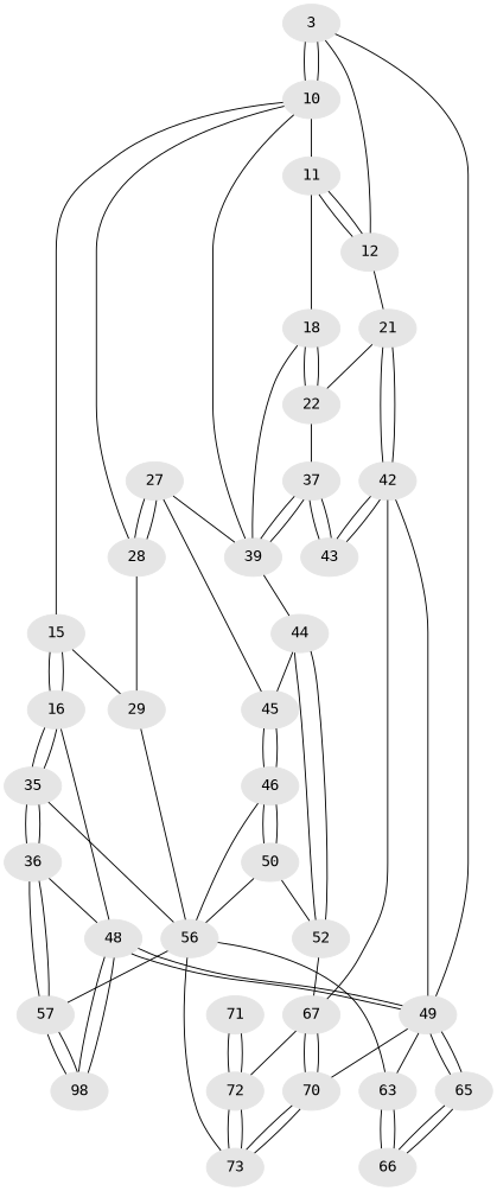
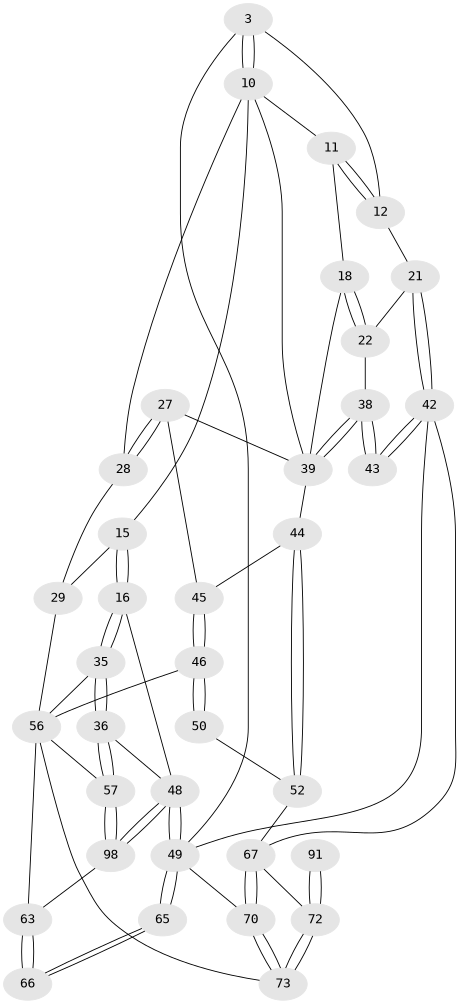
  graph {
    fontname="DejaVu Sans Mono"
    node [color=gray90 fontname="DejaVu Sans Mono" style=filled]
    edge [fontname="DejaVu Sans Mono"]
    3 [super="+2"]
    10 [super="+9+6"]
    12
    49 [super="+13+47"]
    11
    15
    28
    39 [super="+26+25"]
    21
    65
    70
    18
    16
    29
    44
    n16 [label=22 super="+22"]
    42
    35
    48 [super="+37+31+17"]
    56 [super="+55+34+33"]
    36
    n22 [label=98]
-   38 [super="+32+30+24" label=37]
+   38 [super="+32+30+24"]
    43
    67 [super="+53+54"]
    27
    45 [super="+40"]
    46 [super="+41"]
    57
    63 [super="+62"]
    73 [super="+64+61"]
    52
    72 [super="+60+59+69"]
    50
    66
-   71
+   71 [label=91]
    3 -- 10 [weight=3]
    3 -- 10
    3 -- 12
    3 -- 49 [weight=2]
    10 -- 11
    10 -- 15
    10 -- 28
    10 -- 39
    12 -- 21
    49 -- 65
    49 -- 65
    49 -- 70
    11 -- 12
    11 -- 12
    11 -- 18
    15 -- 16
    15 -- 16
    15 -- 29
    28 -- 29
    39 -- 44
    21 -- n16
    21 -- 42
    21 -- 42
    65 -- 66
    65 -- 66
    70 -- 73
    70 -- 73
    18 -- 39
    18 -- n16
    18 -- n16
    16 -- 35
    16 -- 35
    16 -- 48
    29 -- 56
    44 -- 45
    44 -- 52
    44 -- 52
    n16 -- 38 [weight=2]
    42 -- 49
    42 -- 43
    42 -- 43
    42 -- 67
    35 -- 56
    35 -- 36
    35 -- 36
    48 -- 49 [weight=3]
    48 -- 49
    48 -- n22
    48 -- n22
    56 -- 57
    56 -- 63
    56 -- 73
    36 -- 48
    36 -- 57
    36 -- 57
-   49 -- 63
+   n22 -- 63
    38 -- 39 [weight=3]
    38 -- 39
    38 -- 43
    38 -- 43
    67 -- 70
    67 -- 70
    67 -- 72 [weight=2]
    27 -- 28
    27 -- 28
    27 -- 39
    27 -- 45
    45 -- 46 [weight=2]
    45 -- 46
    46 -- 56
    46 -- 50
    46 -- 50
    57 -- n22
    57 -- n22
    63 -- 66 [weight=2]
    63 -- 66
    52 -- 67
    72 -- 73 [weight=2]
    72 -- 73
-   50 -- 56
    50 -- 52
    71 -- 72 [weight=3]
    71 -- 72
  }
